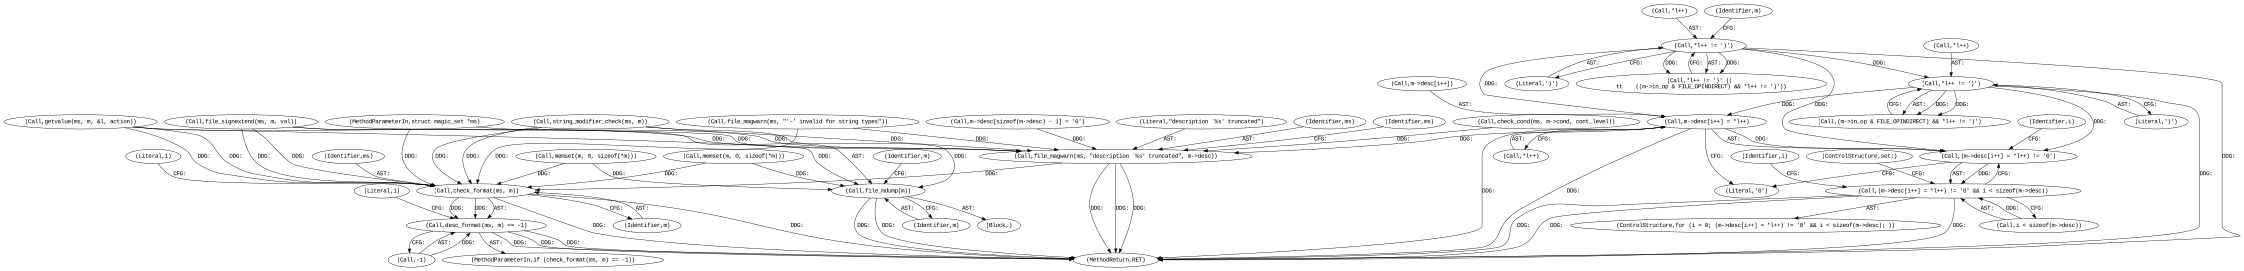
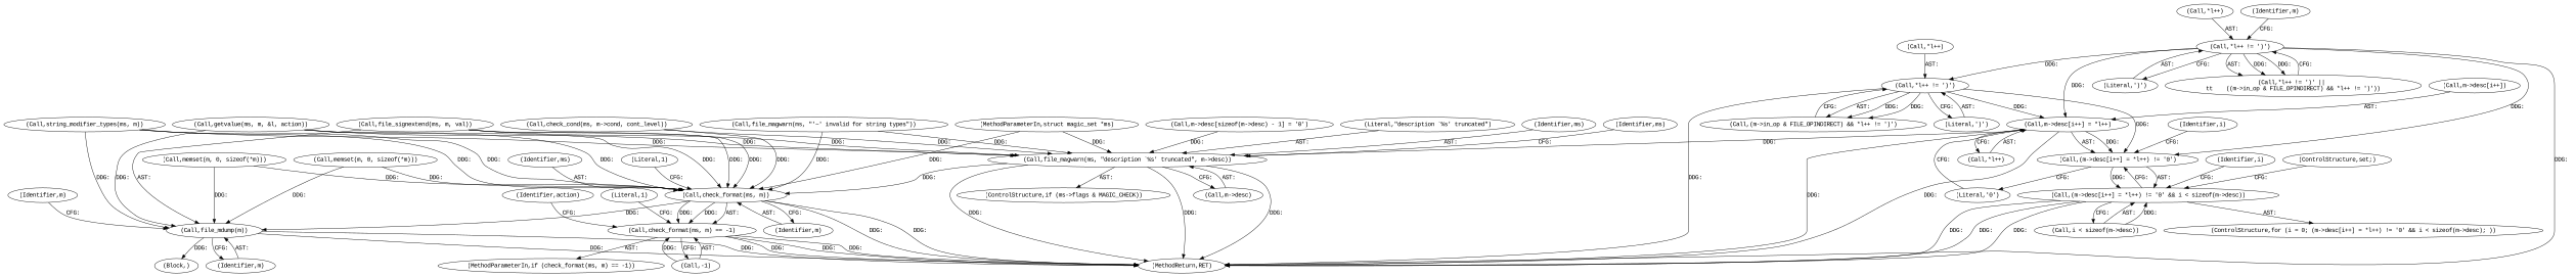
  digraph {
    fontname="Liberation Mono"
    node [fontname="Liberation Mono"]
    edge [fontname="Liberation Mono"]
    n1 [label="(Call,m->desc[i++] = *l++)"]
    n2 [label="(Call,(m->desc[i++] = *l++) != '\0')"]
    n3 [label="(Call,file_magwarn(ms, \"description `%s' truncated\", m->desc))"]
    n4 [label="(MethodReturn,RET)"]
    n5 [label="(Call,*l++)"]
    n6 [label="(Call,(m->desc[i++] = *l++) != '\0' && i < sizeof(m->desc))"]
    n7 [label="(Literal,'\0')"]
    n8 [label="(Call,check_format(ms, m))"]
+   n9 [label="(ControlStructure,if (ms->flags & MAGIC_CHECK))"]
+   n10 [label="(Call,m->desc)"]
    n11 [label="(Call,*l++ != ')')"]
    n12 [label="(Call,*l++ != ')')"]
    n13 [label="(Literal,')')"]
    n14 [label="(Call,*l++ != ')' || \n\t\t    ((m->in_op & FILE_OPINDIRECT) && *l++ != ')'))"]
    n15 [label="(Call,(m->in_op & FILE_OPINDIRECT) && *l++ != ')')"]
    n16 [label="(Literal,')')"]
    n17 [label="(Call,i < sizeof(m->desc))"]
    n18 [label="(ControlStructure,for (i = 0; (m->desc[i++] = *l++) != '\0' && i < sizeof(m->desc); ))"]
-   n19 [label="(Call,desc_format(ms, m) == -1)"]
+   n19 [label="(Call,check_format(ms, m) == -1)"]
    n20 [label="(Call,file_mdump(m))"]
    n21 [label="(Identifier,m)"]
    n22 [label="(Call,-1)"]
    n23 [label="(MethodParameterIn,if (check_format(ms, m) == -1))"]
    n24 [label="(Identifier,m)"]
    n25 [label="(Block,)"]
    n26 [label="(Call,memset(m, 0, sizeof(*m)))"]
    n27 [label="(Identifier,i)"]
    n28 [label="(MethodParameterIn,struct magic_set *ms)"]
    n29 [label="(Identifier,ms)"]
    n30 [label="(ControlStructure,set;)"]
    n31 [label="(Call,*l++)"]
    n32 [label="(Call,m->desc[sizeof(m->desc) - 1] = '\0')"]
    n33 [label="(Identifier,i)"]
+   n34 [label="(Identifier,action)"]
    n35 [label="(Literal,\"description `%s' truncated\")"]
    n36 [label="(Literal,1)"]
    n37 [label="(Call,*l++)"]
    n38 [label="(Call,file_magwarn(ms, \"'~' invalid for string types\"))"]
    n39 [label="(Call,file_signextend(ms, m, val))"]
    n40 [label="(Call,getvalue(ms, m, &l, action))"]
    n41 [label="(Literal,1)"]
    n42 [label="(Identifier,m)"]
    n43 [label="(Identifier,ms)"]
    n44 [label="(Call,m->desc[i++])"]
    n45 [label="(Identifier,m)"]
-   n46 [label="(Call,string_modifier_check(ms, m))"]
+   n46 [label="(Call,string_modifier_types(ms, m))"]
    n47 [label="(Identifier,ms)"]
    n48 [label="(Call,check_cond(ms, m->cond, cont_level))"]
    n49 [label="(Call,memset(m, 0, sizeof(*m)))"]
    n1 -> n2 [label="AST: "]
    n1 -> n2 [label="DDG: "]
    n1 -> n3 [label="DDG: "]
    n1 -> n4 [label="DDG: "]
    n1 -> n4 [label="DDG: "]
    n1 -> n5 [label="CFG: "]
    n2 -> n6 [label="AST: "]
    n2 -> n6 [label="DDG: "]
    n2 -> n7 [label="CFG: "]
    n3 -> n4 [label="DDG: "]
    n3 -> n4 [label="DDG: "]
    n3 -> n4 [label="DDG: "]
    n3 -> n8 [label="DDG: "]
+   n3 -> n9 [label="AST: "]
+   n3 -> n10 [label="CFG: "]
    n5 -> n1 [label="AST: "]
    n6 -> n2 [label="CFG: "]
    n6 -> n4 [label="DDG: "]
    n6 -> n4 [label="DDG: "]
    n6 -> n4 [label="DDG: "]
    n6 -> n17 [label="CFG: "]
    n6 -> n18 [label="AST: "]
-   n1 -> n7 [label="CFG: "]
+   n7 -> n1 [label="CFG: "]
    n8 -> n4 [label="DDG: "]
    n8 -> n4 [label="DDG: "]
    n8 -> n19 [label="AST: "]
    n8 -> n19 [label="DDG: "]
    n8 -> n19 [label="DDG: "]
+   n8 -> n20 [label="DDG: "]
    n8 -> n21 [label="CFG: "]
+   n10 -> n3 [label="AST: "]
    n11 -> n1 [label="DDG: "]
    n11 -> n2 [label="DDG: "]
    n11 -> n4 [label="DDG: "]
    n11 -> n12 [label="DDG: "]
    n11 -> n13 [label="CFG: "]
    n11 -> n14 [label="AST: "]
    n11 -> n14 [label="DDG: "]
    n11 -> n14 [label="DDG: "]
    n12 -> n1 [label="DDG: "]
    n12 -> n2 [label="DDG: "]
    n12 -> n4 [label="DDG: "]
    n12 -> n15 [label="AST: "]
    n12 -> n15 [label="DDG: "]
    n12 -> n15 [label="DDG: "]
    n12 -> n16 [label="CFG: "]
    n13 -> n11 [label="AST: "]
    n14 -> n11 [label="CFG: "]
    n15 -> n12 [label="CFG: "]
    n16 -> n12 [label="AST: "]
    n17 -> n6 [label="AST: "]
    n17 -> n6 [label="DDG: "]
    n19 -> n4 [label="DDG: "]
    n19 -> n4 [label="DDG: "]
    n19 -> n4 [label="DDG: "]
    n19 -> n22 [label="CFG: "]
    n19 -> n23 [label="AST: "]
    n20 -> n4 [label="DDG: "]
    n20 -> n4 [label="DDG: "]
    n20 -> n24 [label="CFG: "]
-   n20 -> n25 [label="AST: "]
+   n20 -> n25 [label="DDG: "]
    n21 -> n8 [label="AST: "]
    n22 -> n19 [label="AST: "]
    n22 -> n19 [label="DDG: "]
    n24 -> n20 [label="AST: "]
    n26 -> n8 [label="DDG: "]
    n26 -> n20 [label="DDG: "]
    n27 -> n6 [label="CFG: "]
    n28 -> n3 [label="DDG: "]
    n28 -> n8 [label="DDG: "]
    n29 -> n8 [label="AST: "]
    n30 -> n6 [label="CFG: "]
    n31 -> n12 [label="AST: "]
    n32 -> n3 [label="DDG: "]
    n33 -> n2 [label="CFG: "]
+   n34 -> n19 [label="CFG: "]
    n35 -> n3 [label="AST: "]
    n36 -> n8 [label="CFG: "]
    n37 -> n11 [label="AST: "]
    n38 -> n3 [label="DDG: "]
    n38 -> n8 [label="DDG: "]
    n39 -> n3 [label="DDG: "]
    n39 -> n8 [label="DDG: "]
    n39 -> n8 [label="DDG: "]
    n39 -> n20 [label="AST: "]
    n40 -> n3 [label="DDG: "]
    n40 -> n8 [label="DDG: "]
    n40 -> n8 [label="DDG: "]
    n40 -> n20 [label="DDG: "]
    n41 -> n19 [label="CFG: "]
    n42 -> n11 [label="CFG: "]
    n43 -> n3 [label="AST: "]
    n44 -> n1 [label="AST: "]
    n45 -> n20 [label="CFG: "]
    n46 -> n3 [label="DDG: "]
    n46 -> n8 [label="DDG: "]
    n46 -> n8 [label="DDG: "]
    n46 -> n20 [label="DDG: "]
    n47 -> n3 [label="CFG: "]
    n48 -> n3 [label="DDG: "]
+   n48 -> n8 [label="DDG: "]
    n49 -> n8 [label="DDG: "]
    n49 -> n20 [label="DDG: "]
  }
